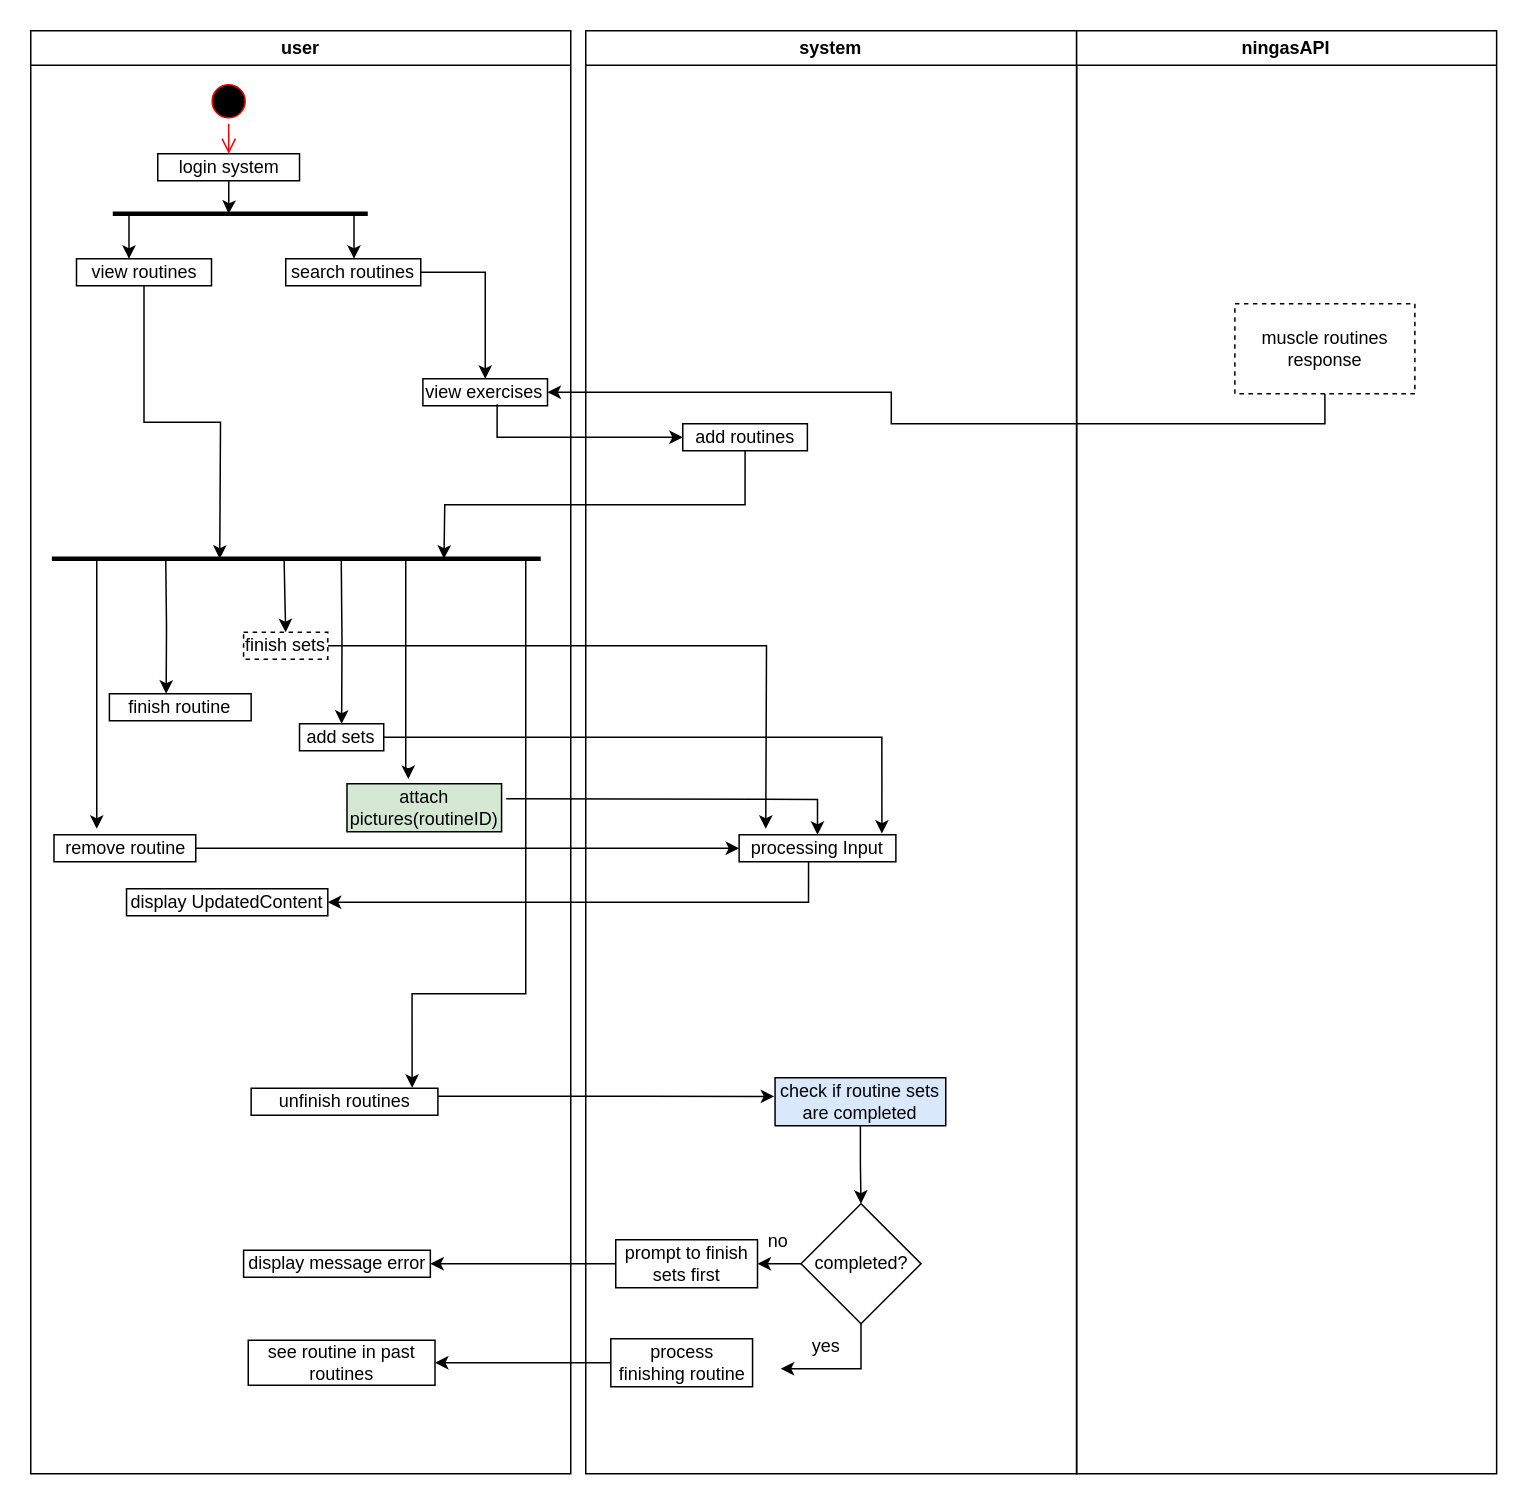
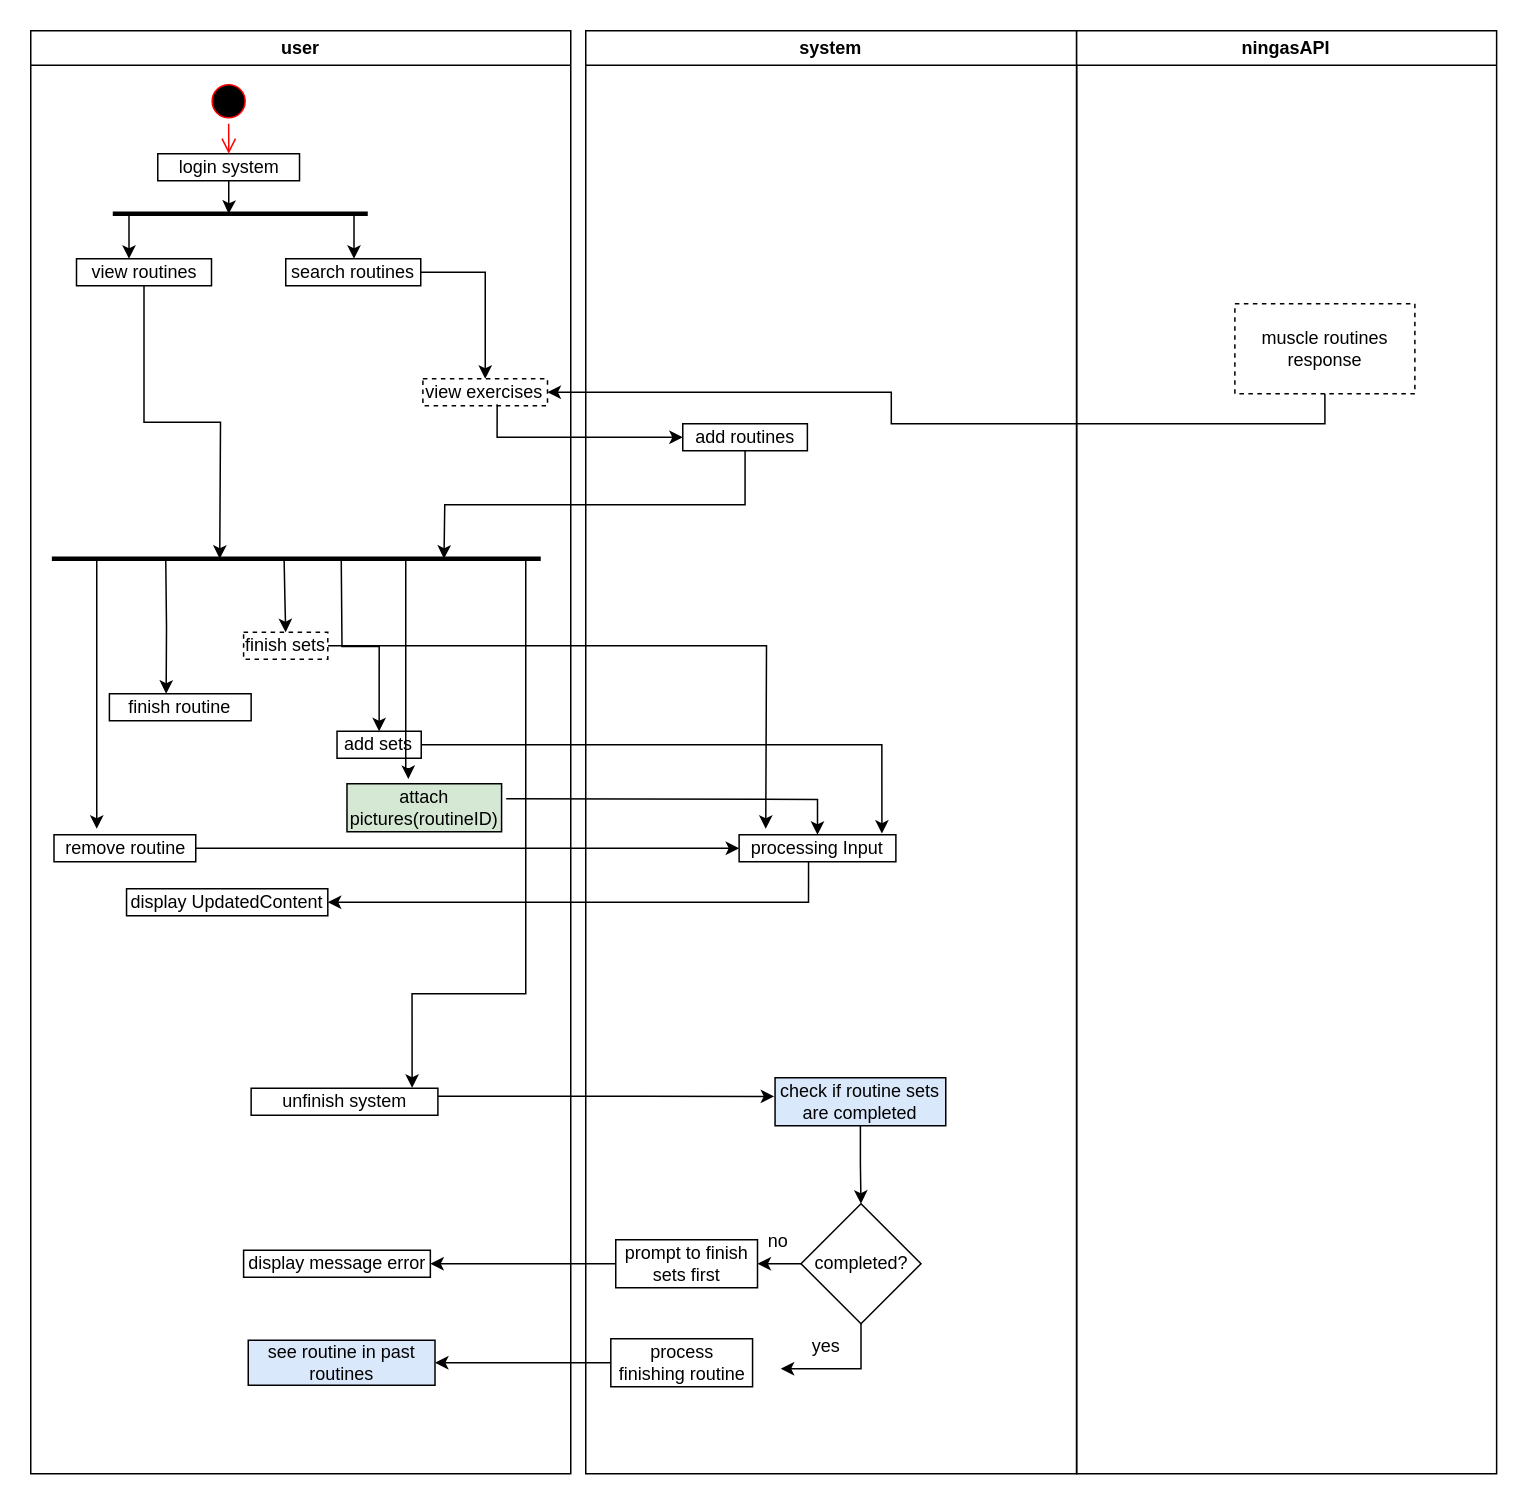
  <mxCell id="0" />
  <mxCell id="1" parent="0" />
  <mxCell id="2" value="user" style="swimlane;whiteSpace=wrap" parent="1" vertex="1"><mxGeometry x="20" y="20" width="360" height="962" as="geometry" /></mxCell>
  <mxCell id="3" value="" style="ellipse;shape=startState;fillColor=#000000;strokeColor=#ff0000;" parent="2" vertex="1"><mxGeometry x="116.93" y="32" width="30" height="30" as="geometry" /></mxCell>
  <mxCell id="4" value="" style="edgeStyle=elbowEdgeStyle;elbow=horizontal;verticalAlign=bottom;endArrow=open;endSize=8;strokeColor=#FF0000;endFill=1;rounded=0" parent="2" source="3" target="6" edge="1"><mxGeometry x="100" y="40" as="geometry"><mxPoint x="296.93" y="230" as="targetPoint" /><mxPoint x="296.68" y="190" as="sourcePoint" /></mxGeometry></mxCell>
  <mxCell id="5" style="edgeStyle=orthogonalEdgeStyle;rounded=0;orthogonalLoop=1;jettySize=auto;html=1;" parent="2" source="6" edge="1"><mxGeometry relative="1" as="geometry"><mxPoint x="131.93" y="122" as="targetPoint" /></mxGeometry></mxCell>
  <mxCell id="6" value="login system" style="rounded=0;whiteSpace=wrap;html=1;" parent="2" vertex="1"><mxGeometry x="84.68" y="82" width="94.5" height="18" as="geometry" /></mxCell>
  <mxCell id="7" value="" style="endArrow=none;html=1;rounded=0;strokeWidth=3;" parent="2" edge="1"><mxGeometry width="50" height="50" relative="1" as="geometry"><mxPoint x="54.68" y="122" as="sourcePoint" /><mxPoint x="224.68" y="122" as="targetPoint" /></mxGeometry></mxCell>
  <mxCell id="8" value="" style="endArrow=classic;html=1;rounded=0;" parent="2" edge="1"><mxGeometry width="50" height="50" relative="1" as="geometry"><mxPoint x="215.5" y="122" as="sourcePoint" /><mxPoint x="215.5" y="152" as="targetPoint" /></mxGeometry></mxCell>
  <mxCell id="9" value="" style="endArrow=classic;html=1;rounded=0;" parent="2" edge="1"><mxGeometry width="50" height="50" relative="1" as="geometry"><mxPoint x="65.5" y="122" as="sourcePoint" /><mxPoint x="65.5" y="152" as="targetPoint" /></mxGeometry></mxCell>
  <mxCell id="10" value="search routines" style="rounded=0;whiteSpace=wrap;html=1;" parent="2" vertex="1"><mxGeometry x="170" y="152" width="90" height="18" as="geometry" /></mxCell>
  <mxCell id="11" value="view routines" style="rounded=0;whiteSpace=wrap;html=1;" parent="2" vertex="1"><mxGeometry x="30.5" y="152" width="90" height="18" as="geometry" /></mxCell>
  <mxCell id="12" value="" style="endArrow=none;html=1;rounded=0;strokeWidth=3;" parent="2" edge="1"><mxGeometry width="50" height="50" relative="1" as="geometry"><mxPoint x="14.07" y="352" as="sourcePoint" /><mxPoint x="340" y="352" as="targetPoint" /></mxGeometry></mxCell>
- <mxCell id="13" value="add sets" style="rounded=0;whiteSpace=wrap;html=1;" parent="2" vertex="1"><mxGeometry x="179.18" y="462" width="56.14" height="18" as="geometry" /></mxCell>
+ <mxCell id="13" value="add sets" style="rounded=0;whiteSpace=wrap;html=1;" parent="2" vertex="1"><mxGeometry x="204.18" y="467" width="56.14" height="18" as="geometry" /></mxCell>
  <mxCell id="14" value="attach pictures(routineID)" style="rounded=0;whiteSpace=wrap;html=1;fillColor=#d5e8d4;" parent="2" vertex="1"><mxGeometry x="210.82" y="502" width="103.07" height="32" as="geometry" /></mxCell>
- <mxCell id="15" value="unfinish routines" style="rounded=0;whiteSpace=wrap;html=1;" parent="2" vertex="1"><mxGeometry x="146.93" y="705" width="124.5" height="18" as="geometry" /></mxCell>
+ <mxCell id="15" value="unfinish system" style="rounded=0;whiteSpace=wrap;html=1;" parent="2" vertex="1"><mxGeometry x="146.93" y="705" width="124.5" height="18" as="geometry" /></mxCell>
  <mxCell id="16" value="display UpdatedContent" style="rounded=0;whiteSpace=wrap;html=1;" parent="2" vertex="1"><mxGeometry x="63.86" y="572" width="134.18" height="18" as="geometry" /></mxCell>
  <mxCell id="17" style="edgeStyle=orthogonalEdgeStyle;rounded=0;orthogonalLoop=1;jettySize=auto;html=1;entryX=0.397;entryY=-0.099;entryDx=0;entryDy=0;entryPerimeter=0;" parent="2" target="14" edge="1"><mxGeometry relative="1" as="geometry"><mxPoint x="251" y="432" as="targetPoint" /><mxPoint x="250" y="352" as="sourcePoint" /><Array as="points"><mxPoint x="250" y="492" /><mxPoint x="252" y="492" /></Array></mxGeometry></mxCell>
  <mxCell id="18" style="edgeStyle=orthogonalEdgeStyle;rounded=0;orthogonalLoop=1;jettySize=auto;html=1;" parent="2" source="19" edge="1"><mxGeometry relative="1" as="geometry"><mxPoint x="490" y="532" as="targetPoint" /></mxGeometry></mxCell>
  <mxCell id="19" value="finish sets" style="rounded=0;whiteSpace=wrap;html=1;dashed=1;" parent="2" vertex="1"><mxGeometry x="141.9" y="401" width="56.14" height="18" as="geometry" /></mxCell>
  <mxCell id="20" style="edgeStyle=orthogonalEdgeStyle;rounded=0;orthogonalLoop=1;jettySize=auto;html=1;entryX=0.5;entryY=0;entryDx=0;entryDy=0;" parent="2" target="19" edge="1"><mxGeometry relative="1" as="geometry"><mxPoint x="97.9" y="361" as="targetPoint" /><mxPoint x="168.9" y="352" as="sourcePoint" /></mxGeometry></mxCell>
  <mxCell id="21" value="remove routine" style="rounded=0;whiteSpace=wrap;html=1;" parent="2" vertex="1"><mxGeometry x="15.5" y="536" width="94.5" height="18" as="geometry" /></mxCell>
  <mxCell id="22" value="processing Input" style="rounded=0;whiteSpace=wrap;html=1;" parent="2" vertex="1"><mxGeometry x="472.25" y="536" width="104.5" height="18" as="geometry" /></mxCell>
  <mxCell id="23" style="edgeStyle=orthogonalEdgeStyle;rounded=0;orthogonalLoop=1;jettySize=auto;html=1;entryX=0.911;entryY=-0.042;entryDx=0;entryDy=0;entryPerimeter=0;" parent="2" source="13" target="22" edge="1"><mxGeometry relative="1" as="geometry" /></mxCell>
  <mxCell id="24" style="edgeStyle=orthogonalEdgeStyle;rounded=0;orthogonalLoop=1;jettySize=auto;html=1;entryX=0.5;entryY=0;entryDx=0;entryDy=0;" parent="2" target="22" edge="1"><mxGeometry relative="1" as="geometry"><mxPoint x="316.96" y="512.0" as="sourcePoint" /></mxGeometry></mxCell>
  <mxCell id="25" style="edgeStyle=orthogonalEdgeStyle;rounded=0;orthogonalLoop=1;jettySize=auto;html=1;entryX=0;entryY=0.5;entryDx=0;entryDy=0;" parent="2" source="21" target="22" edge="1"><mxGeometry relative="1" as="geometry" /></mxCell>
  <mxCell id="26" style="edgeStyle=orthogonalEdgeStyle;rounded=0;orthogonalLoop=1;jettySize=auto;html=1;entryX=1;entryY=0.5;entryDx=0;entryDy=0;exitX=0.443;exitY=0.977;exitDx=0;exitDy=0;exitPerimeter=0;" parent="2" source="22" target="16" edge="1"><mxGeometry relative="1" as="geometry" /></mxCell>
  <mxCell id="27" style="edgeStyle=orthogonalEdgeStyle;rounded=0;orthogonalLoop=1;jettySize=auto;html=1;" parent="2" edge="1"><mxGeometry relative="1" as="geometry"><mxPoint x="44" y="532" as="targetPoint" /><mxPoint x="44" y="352" as="sourcePoint" /></mxGeometry></mxCell>
  <mxCell id="28" value="finish routine" style="rounded=0;whiteSpace=wrap;html=1;" parent="2" vertex="1"><mxGeometry x="52.43" y="442" width="94.5" height="18" as="geometry" /></mxCell>
  <mxCell id="29" style="edgeStyle=orthogonalEdgeStyle;rounded=0;orthogonalLoop=1;jettySize=auto;html=1;entryX=0.5;entryY=0;entryDx=0;entryDy=0;" parent="2" edge="1"><mxGeometry relative="1" as="geometry"><mxPoint x="90.27" y="442" as="targetPoint" /><mxPoint x="90" y="352" as="sourcePoint" /></mxGeometry></mxCell>
  <mxCell id="30" value="display message error" style="rounded=0;whiteSpace=wrap;html=1;" parent="2" vertex="1"><mxGeometry x="141.9" y="813" width="124.5" height="18" as="geometry" /></mxCell>
- <mxCell id="31" value="see routine in past routines" style="rounded=0;whiteSpace=wrap;html=1;" parent="2" vertex="1"><mxGeometry x="145" y="873" width="124.5" height="30" as="geometry" /></mxCell>
+ <mxCell id="31" value="see routine in past routines" style="rounded=0;whiteSpace=wrap;html=1;fillColor=#dae8fc;" parent="2" vertex="1"><mxGeometry x="145" y="873" width="124.5" height="30" as="geometry" /></mxCell>
  <mxCell id="32" value="system" style="swimlane;whiteSpace=wrap" parent="1" vertex="1"><mxGeometry x="390" y="20" width="327.25" height="962" as="geometry" /></mxCell>
- <mxCell id="33" value="view exercises" style="rounded=0;whiteSpace=wrap;html=1;" parent="32" vertex="1"><mxGeometry x="-108.57" y="232" width="83.07" height="18" as="geometry" /></mxCell>
+ <mxCell id="33" value="view exercises" style="rounded=0;whiteSpace=wrap;html=1;dashed=1;" parent="32" vertex="1"><mxGeometry x="-108.57" y="232" width="83.07" height="18" as="geometry" /></mxCell>
  <mxCell id="34" style="edgeStyle=orthogonalEdgeStyle;rounded=0;orthogonalLoop=1;jettySize=auto;html=1;exitX=0.5;exitY=1;exitDx=0;exitDy=0;" parent="32" source="35" edge="1"><mxGeometry relative="1" as="geometry"><mxPoint x="-94.5" y="352" as="targetPoint" /></mxGeometry></mxCell>
  <mxCell id="35" value="add routines" style="rounded=0;whiteSpace=wrap;html=1;" parent="32" vertex="1"><mxGeometry x="64.68" y="262" width="83.07" height="18" as="geometry" /></mxCell>
  <mxCell id="36" style="edgeStyle=orthogonalEdgeStyle;rounded=0;orthogonalLoop=1;jettySize=auto;html=1;entryX=0;entryY=0.5;entryDx=0;entryDy=0;exitX=0.596;exitY=0.944;exitDx=0;exitDy=0;exitPerimeter=0;" parent="32" source="33" target="35" edge="1"><mxGeometry relative="1" as="geometry" /></mxCell>
  <mxCell id="37" style="edgeStyle=orthogonalEdgeStyle;rounded=0;orthogonalLoop=1;jettySize=auto;html=1;entryX=0.5;entryY=0;entryDx=0;entryDy=0;" parent="32" source="38" target="41" edge="1"><mxGeometry relative="1" as="geometry" /></mxCell>
  <mxCell id="38" value="check if routine sets are completed" style="rounded=0;whiteSpace=wrap;html=1;fillColor=#dae8fc;" parent="32" vertex="1"><mxGeometry x="126.21" y="698" width="113.79" height="32" as="geometry" /></mxCell>
  <mxCell id="39" style="edgeStyle=orthogonalEdgeStyle;rounded=0;orthogonalLoop=1;jettySize=auto;html=1;" parent="32" source="41" edge="1"><mxGeometry relative="1" as="geometry"><mxPoint x="130" y="892" as="targetPoint" /><Array as="points"><mxPoint x="184" y="892" /></Array></mxGeometry></mxCell>
  <mxCell id="40" style="edgeStyle=orthogonalEdgeStyle;rounded=0;orthogonalLoop=1;jettySize=auto;html=1;entryX=1;entryY=0.5;entryDx=0;entryDy=0;" parent="32" source="41" target="44" edge="1"><mxGeometry relative="1" as="geometry" /></mxCell>
  <mxCell id="41" value="completed?" style="rhombus;whiteSpace=wrap;html=1;" parent="32" vertex="1"><mxGeometry x="143.5" y="782" width="80" height="80" as="geometry" /></mxCell>
  <mxCell id="42" value="process&lt;br&gt;finishing routine" style="rounded=0;whiteSpace=wrap;html=1;" parent="32" vertex="1"><mxGeometry x="16.71" y="872" width="94.5" height="32" as="geometry" /></mxCell>
  <mxCell id="43" value="yes" style="text;html=1;align=center;verticalAlign=middle;resizable=0;points=[];autosize=1;strokeColor=none;fillColor=none;" parent="32" vertex="1"><mxGeometry x="140" y="862" width="40" height="30" as="geometry" /></mxCell>
  <mxCell id="44" value="prompt to finish sets first" style="rounded=0;whiteSpace=wrap;html=1;" parent="32" vertex="1"><mxGeometry x="20" y="806" width="94.5" height="32" as="geometry" /></mxCell>
  <mxCell id="45" value="no" style="text;html=1;align=center;verticalAlign=middle;resizable=0;points=[];autosize=1;strokeColor=none;fillColor=none;" parent="32" vertex="1"><mxGeometry x="107.75" y="792" width="40" height="30" as="geometry" /></mxCell>
  <mxCell id="46" value="ningasAPI" style="swimlane;whiteSpace=wrap" parent="1" vertex="1"><mxGeometry x="717.25" y="20" width="280" height="962" as="geometry" /></mxCell>
  <mxCell id="47" value="muscle routines response" style="rounded=0;whiteSpace=wrap;html=1;dashed=1;" parent="46" vertex="1"><mxGeometry x="105.5" y="182" width="120" height="60" as="geometry" /></mxCell>
  <mxCell id="48" style="edgeStyle=orthogonalEdgeStyle;rounded=0;orthogonalLoop=1;jettySize=auto;html=1;" parent="1" source="10" target="33" edge="1"><mxGeometry relative="1" as="geometry" /></mxCell>
  <mxCell id="49" style="edgeStyle=orthogonalEdgeStyle;rounded=0;orthogonalLoop=1;jettySize=auto;html=1;exitX=0.5;exitY=1;exitDx=0;exitDy=0;" parent="1" source="11" edge="1"><mxGeometry relative="1" as="geometry"><mxPoint x="146" y="372" as="targetPoint" /></mxGeometry></mxCell>
  <mxCell id="50" style="edgeStyle=orthogonalEdgeStyle;rounded=0;orthogonalLoop=1;jettySize=auto;html=1;entryX=1;entryY=0.5;entryDx=0;entryDy=0;exitX=0.5;exitY=1;exitDx=0;exitDy=0;" parent="1" source="47" target="33" edge="1"><mxGeometry relative="1" as="geometry" /></mxCell>
  <mxCell id="51" style="edgeStyle=orthogonalEdgeStyle;rounded=0;orthogonalLoop=1;jettySize=auto;html=1;entryX=0.5;entryY=0;entryDx=0;entryDy=0;" parent="1" target="13" edge="1"><mxGeometry relative="1" as="geometry"><mxPoint x="156" y="382" as="targetPoint" /><mxPoint x="227" y="373" as="sourcePoint" /></mxGeometry></mxCell>
  <mxCell id="52" style="edgeStyle=orthogonalEdgeStyle;rounded=0;orthogonalLoop=1;jettySize=auto;html=1;entryX=0.862;entryY=-0.015;entryDx=0;entryDy=0;entryPerimeter=0;" parent="1" target="15" edge="1"><mxGeometry relative="1" as="geometry"><mxPoint x="340" y="672" as="targetPoint" /><mxPoint x="280" y="372" as="sourcePoint" /><Array as="points"><mxPoint x="350" y="372" /><mxPoint x="350" y="662" /><mxPoint x="274" y="662" /></Array></mxGeometry></mxCell>
  <mxCell id="53" style="edgeStyle=orthogonalEdgeStyle;rounded=0;orthogonalLoop=1;jettySize=auto;html=1;entryX=-0.005;entryY=0.389;entryDx=0;entryDy=0;entryPerimeter=0;" parent="1" source="15" target="38" edge="1"><mxGeometry relative="1" as="geometry"><mxPoint x="500" y="741" as="targetPoint" /><Array as="points"><mxPoint x="429" y="730" /></Array></mxGeometry></mxCell>
  <mxCell id="54" style="edgeStyle=orthogonalEdgeStyle;rounded=0;orthogonalLoop=1;jettySize=auto;html=1;" parent="1" source="44" target="30" edge="1"><mxGeometry relative="1" as="geometry" /></mxCell>
  <mxCell id="55" style="edgeStyle=orthogonalEdgeStyle;rounded=0;orthogonalLoop=1;jettySize=auto;html=1;entryX=1;entryY=0.5;entryDx=0;entryDy=0;" parent="1" source="42" target="31" edge="1"><mxGeometry relative="1" as="geometry" /></mxCell>
